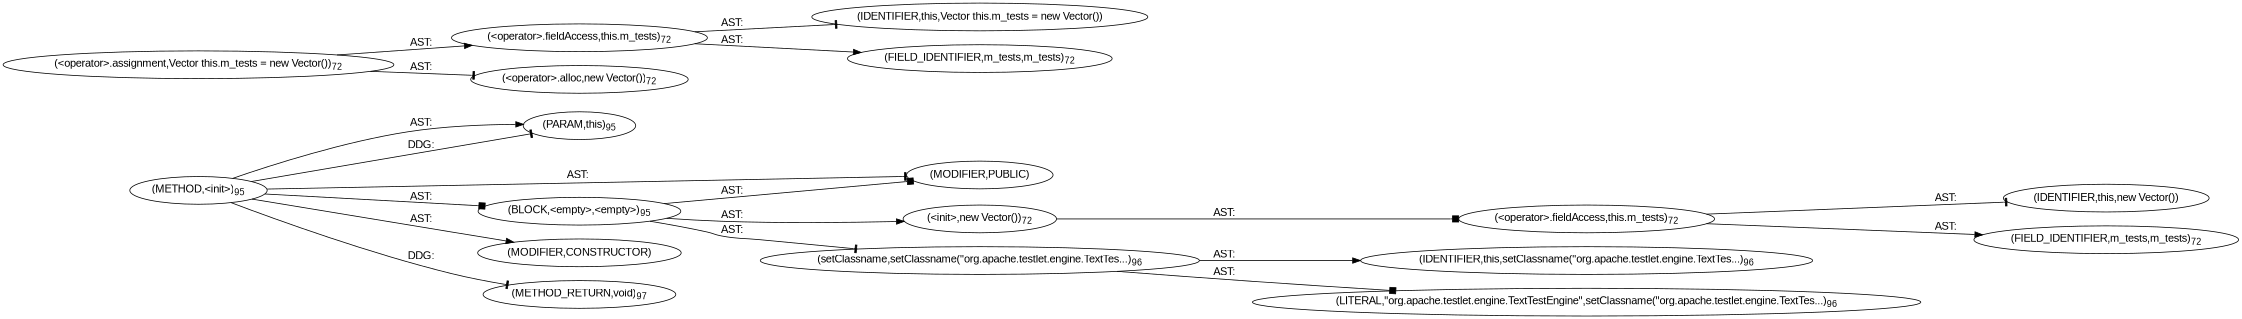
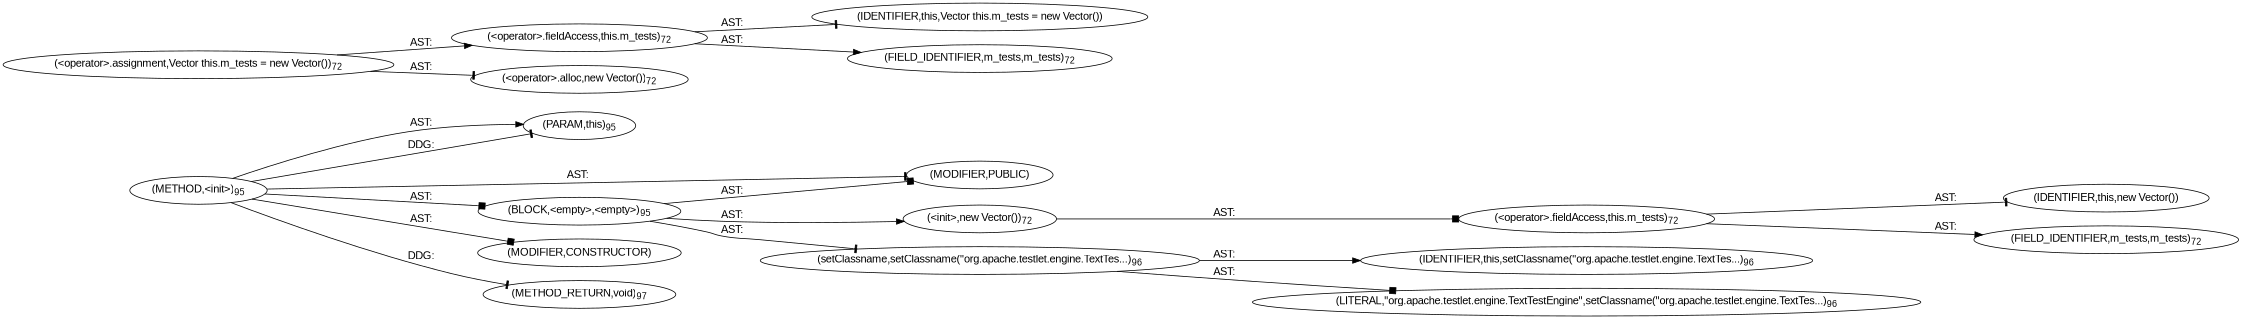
  digraph {
    fontname="Liberation Sans"
    rankdir=LR
    node [fontname="Liberation Sans"]
    edge [arrowhead=tee fontname="Liberation Sans"]
    n1 [label=<(METHOD,&lt;init&gt;)<SUB>95</SUB>>]
    n2 [label=<(PARAM,this)<SUB>95</SUB>>]
    n3 [label=<(BLOCK,&lt;empty&gt;,&lt;empty&gt;)<SUB>95</SUB>>]
    n4 [label=<(MODIFIER,CONSTRUCTOR)>]
    n5 [label=<(MODIFIER,PUBLIC)>]
    n6 [label=<(METHOD_RETURN,void)<SUB>97</SUB>>]
    n7 [label=<(&lt;init&gt;,new Vector())<SUB>72</SUB>>]
    n8 [label=<(setClassname,setClassname(&quot;org.apache.testlet.engine.TextTes...)<SUB>96</SUB>>]
    n9 [label=<(&lt;operator&gt;.assignment,Vector this.m_tests = new Vector())<SUB>72</SUB>>]
    n10 [label=<(&lt;operator&gt;.fieldAccess,this.m_tests)<SUB>72</SUB>>]
    n11 [label=<(&lt;operator&gt;.alloc,new Vector())<SUB>72</SUB>>]
    n12 [label=<(&lt;operator&gt;.fieldAccess,this.m_tests)<SUB>72</SUB>>]
    n13 [label=<(IDENTIFIER,this,setClassname(&quot;org.apache.testlet.engine.TextTes...)<SUB>96</SUB>>]
    n14 [label=<(LITERAL,&quot;org.apache.testlet.engine.TextTestEngine&quot;,setClassname(&quot;org.apache.testlet.engine.TextTes...)<SUB>96</SUB>>]
    n15 [label=<(IDENTIFIER,this,Vector this.m_tests = new Vector())>]
    n16 [label=<(FIELD_IDENTIFIER,m_tests,m_tests)<SUB>72</SUB>>]
    n17 [label=<(IDENTIFIER,this,new Vector())>]
    n18 [label=<(FIELD_IDENTIFIER,m_tests,m_tests)<SUB>72</SUB>>]
    n1 -> n2 [arrowhead=normal label="AST: "]
    n1 -> n2 [label="DDG: "]
    n1 -> n3 [arrowhead=box label="AST: "]
-   n1 -> n4 [arrowhead=normal label="AST: "]
+   n1 -> n4 [arrowhead=box label="AST: "]
    n1 -> n5 [label="AST: "]
    n1 -> n6 [label="DDG: "]
    n3 -> n5 [arrowhead=box label="AST: "]
    n3 -> n7 [arrowhead=normal label="AST: "]
    n3 -> n8 [label="AST: "]
    n7 -> n12 [arrowhead=box label="AST: "]
    n8 -> n13 [arrowhead=normal label="AST: "]
    n8 -> n14 [arrowhead=box label="AST: "]
    n9 -> n10 [arrowhead=normal label="AST: "]
    n9 -> n11 [label="AST: "]
    n10 -> n15 [label="AST: "]
    n10 -> n16 [arrowhead=normal label="AST: "]
    n12 -> n17 [label="AST: "]
    n12 -> n18 [arrowhead=normal label="AST: "]
  }
